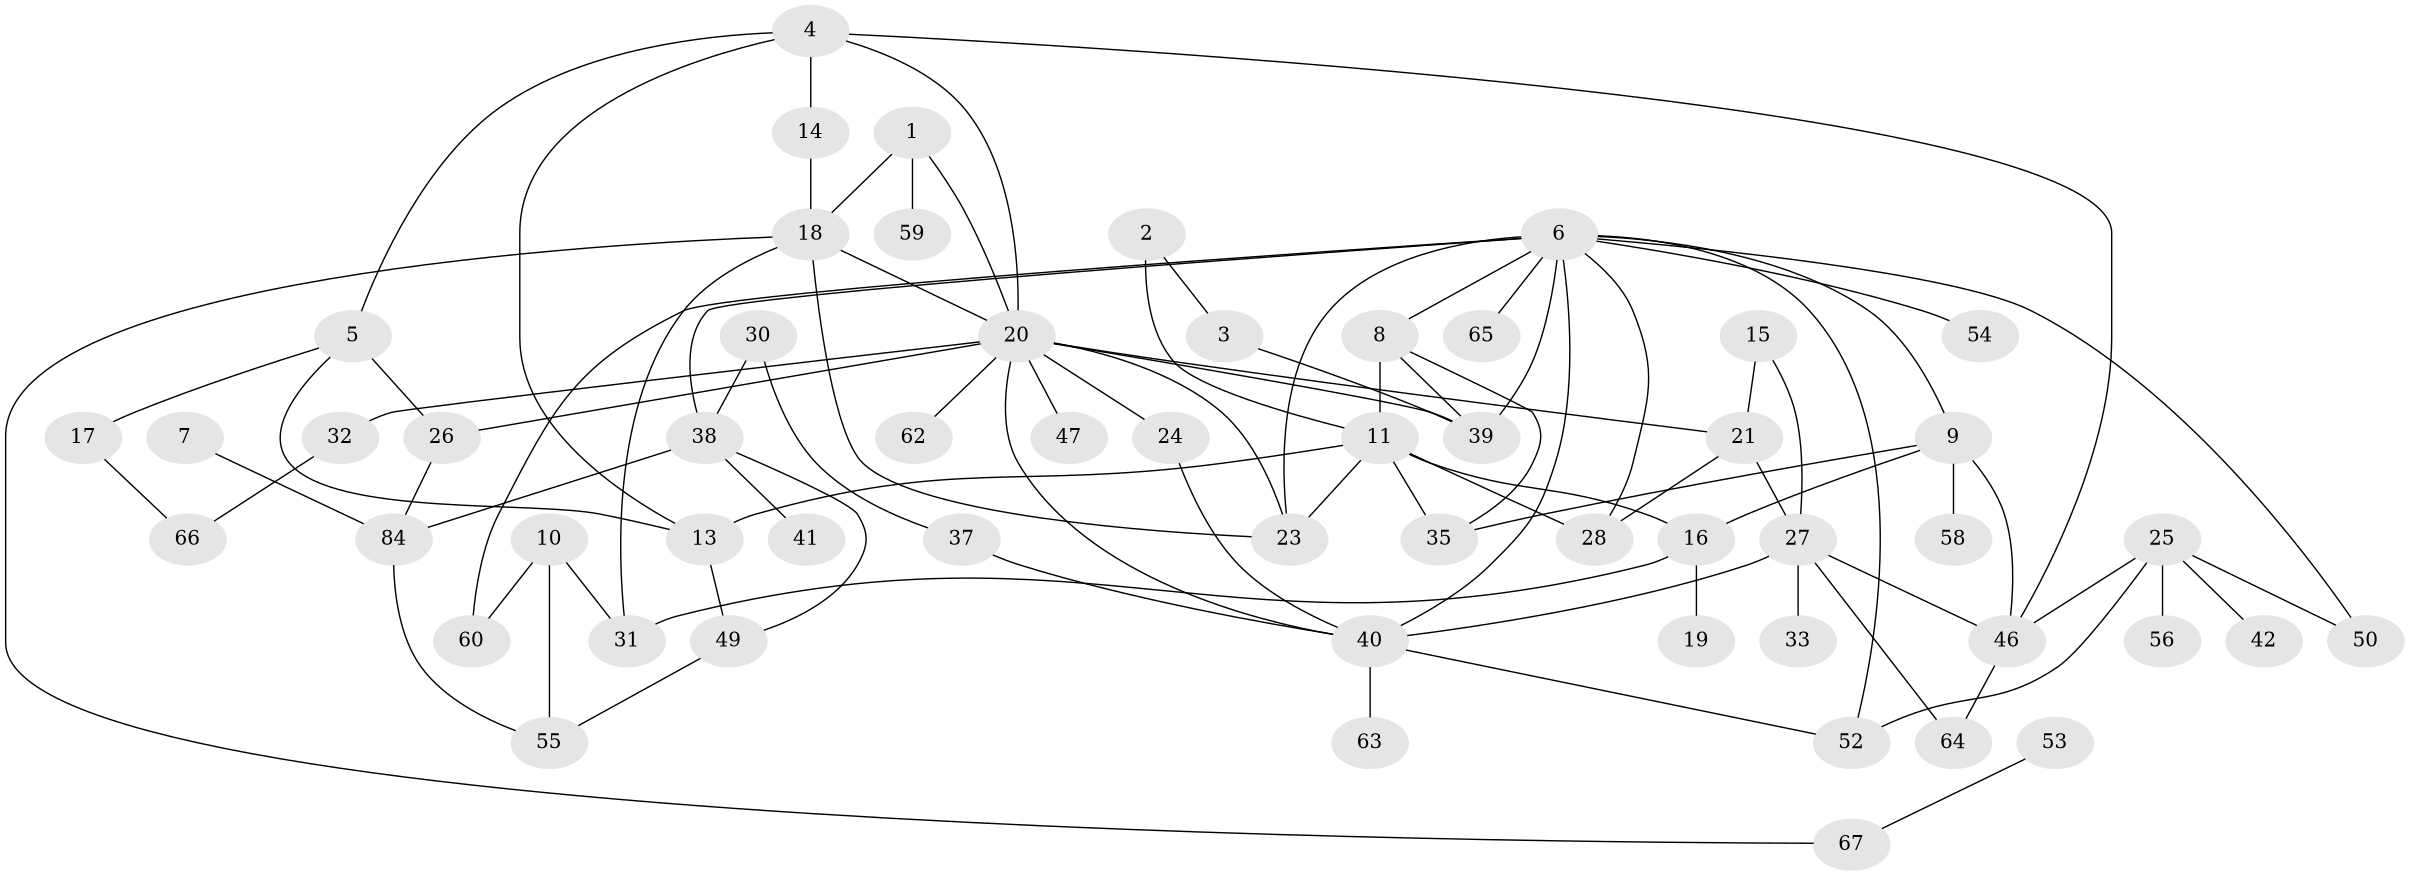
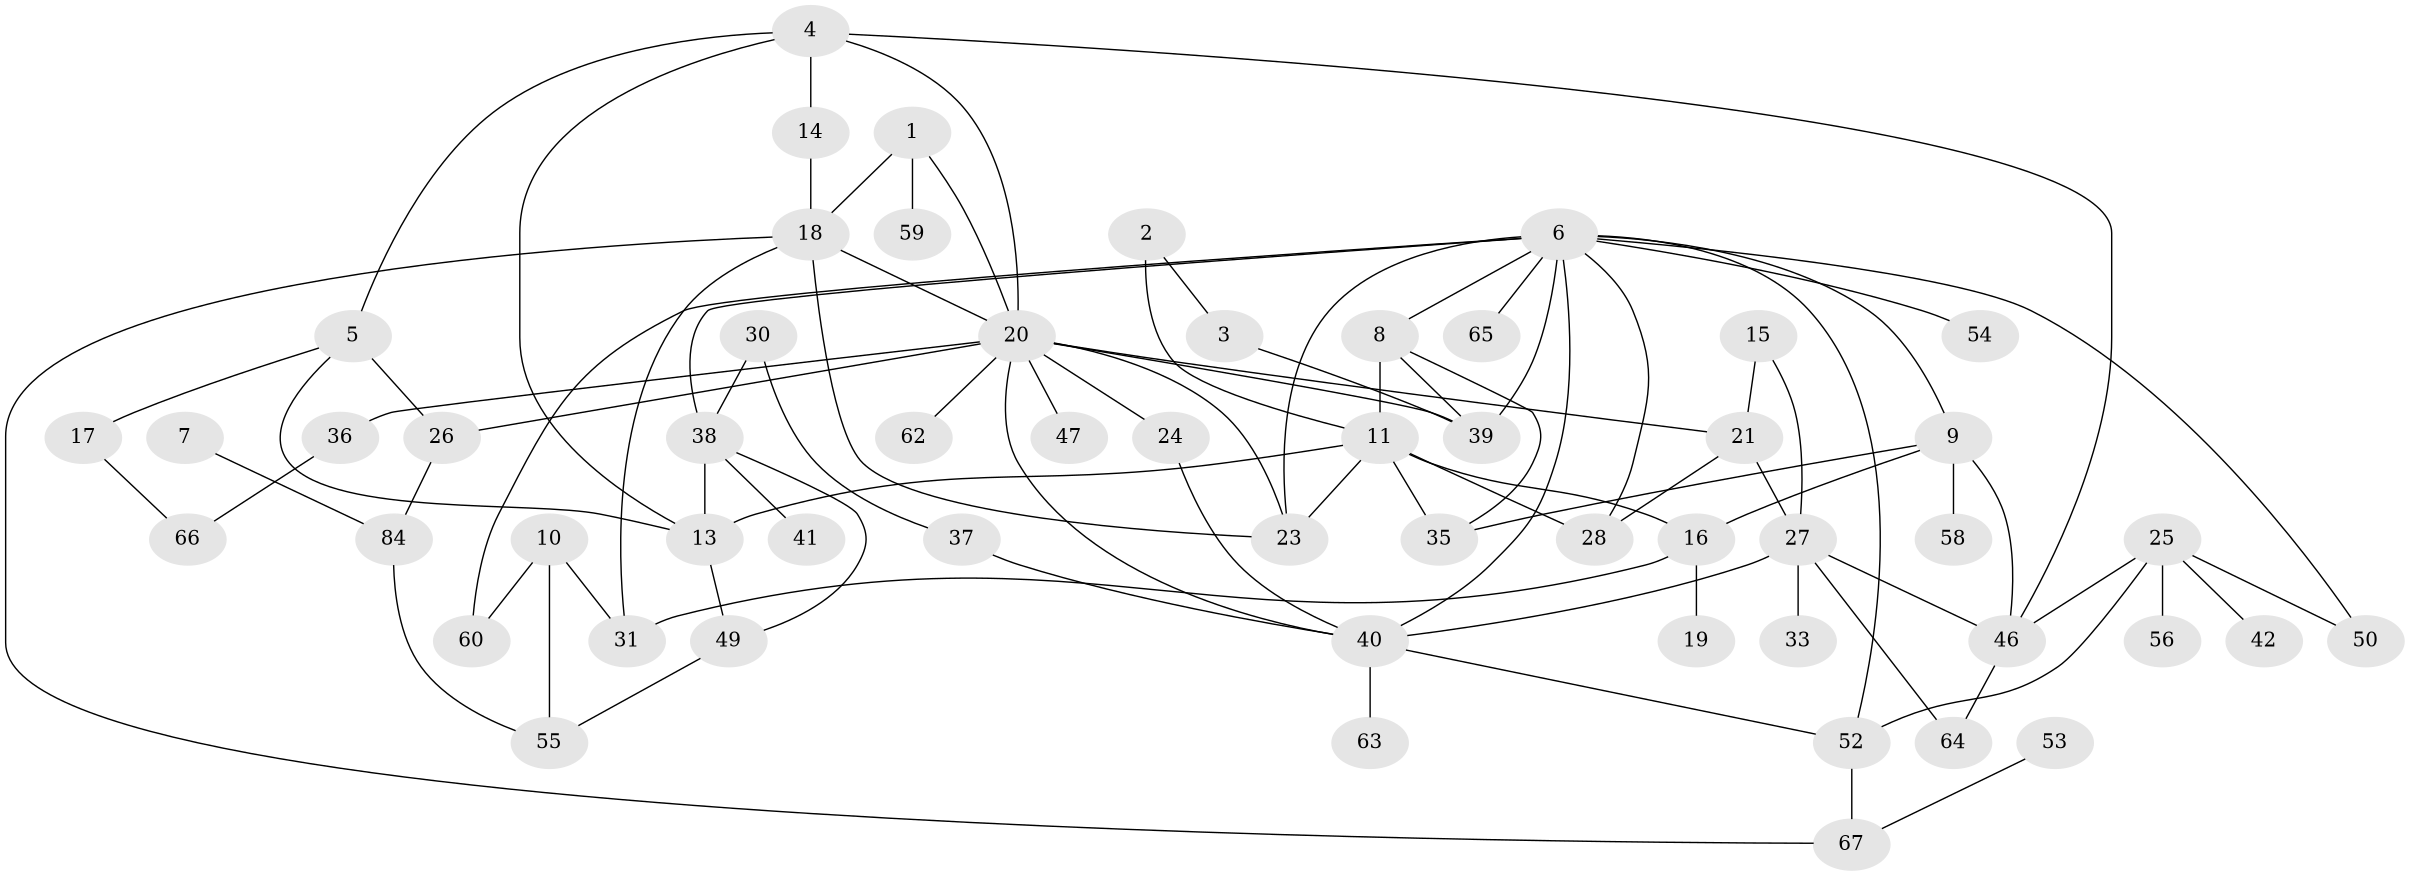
  graph {
    node [color=gray90 style=filled]
    edge [weight=1.0]
    1
    18
    20
    59
    23
    31
    67
    39
    26
    40
    21
    24
-   36 [label=32]
+   36
    47
    62
    2
    3
    11
    13
    28
    35
    16
    4
    5
    14
    46
    17
    49
    64
    66
    n31 [label=84]
    6
    8
    9
    38
    50
    52
    54
    60
    65
    58
    41
    63
    7
    55
    19
    10
    15
    27
    33
    25
    42
    56
    30
    37
    53
    1 -- 18
    1 -- 20
    1 -- 59
    18 -- 20
    18 -- 23 [weight=2.0]
    18 -- 31
    18 -- 67
    20 -- 23
    20 -- 39
    20 -- 26
    20 -- 40
    20 -- 21
    20 -- 24
    20 -- 36
    20 -- 47
    20 -- 62
    26 -- n31
    40 -- 52
    40 -- 63
    21 -- 28
    21 -- 27
    24 -- 40
    36 -- 66
    2 -- 3
    2 -- 11 [weight=2.0]
    3 -- 39
    11 -- 23
    11 -- 13
    11 -- 28
    11 -- 35
    11 -- 16
    13 -- 49
    16 -- 31
    16 -- 19
    4 -- 20
    4 -- 13
    4 -- 5
    4 -- 14
    4 -- 46
    5 -- 26
    5 -- 13
    5 -- 17
    14 -- 18
    46 -- 64
    17 -- 66
    49 -- 55
    n31 -- 55
    6 -- 23 [weight=2.0]
    6 -- 39
    6 -- 40
    6 -- 28
    6 -- 8
    6 -- 9 [weight=2.0]
    6 -- 38 [weight=2.0]
    6 -- 50
    6 -- 52
    6 -- 54
    6 -- 60
    6 -- 65
    8 -- 39
    8 -- 11
    8 -- 35
    9 -- 35
    9 -- 16
    9 -- 46
    9 -- 58
    38 -- 49
-   38 -- n31
+   38 -- 13
    38 -- 41
+   52 -- 67
    7 -- n31
    10 -- 31
    10 -- 60
    10 -- 55
    15 -- 21
    15 -- 27
    27 -- 40
    27 -- 46
    27 -- 64
    27 -- 33 [weight=3.0]
    25 -- 46
    25 -- 50
    25 -- 52
    25 -- 42
    25 -- 56
    30 -- 38
    30 -- 37
    37 -- 40
    53 -- 67
  }
